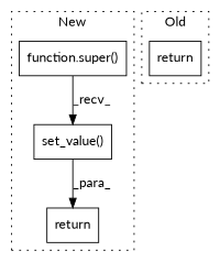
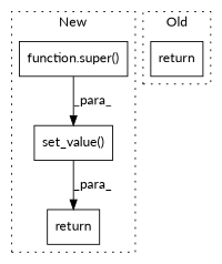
  digraph {
    fontname=Lato
    node [a=75 l=7 shape=box fontname=Lato]
    edge [fontname=Lato]
    n1 [l="18,1" label="set_value()" s="2558,2585"]
    n2 [label="function.super()" s=2558]
    n3 [a=93 label=return s=2551]
    n4 [a=93 label=return s=2119]
    subgraph cluster_1 {
      label=New
      style=dotted
      n1
      n2
      n3
    }
    subgraph cluster_2 {
      label=Old
      style=dotted
      n4
    }
    n1 -> n3 [label=_para_]
-   n2 -> n1 [label=_recv_]
+   n2 -> n1 [label=_para_]
  }
